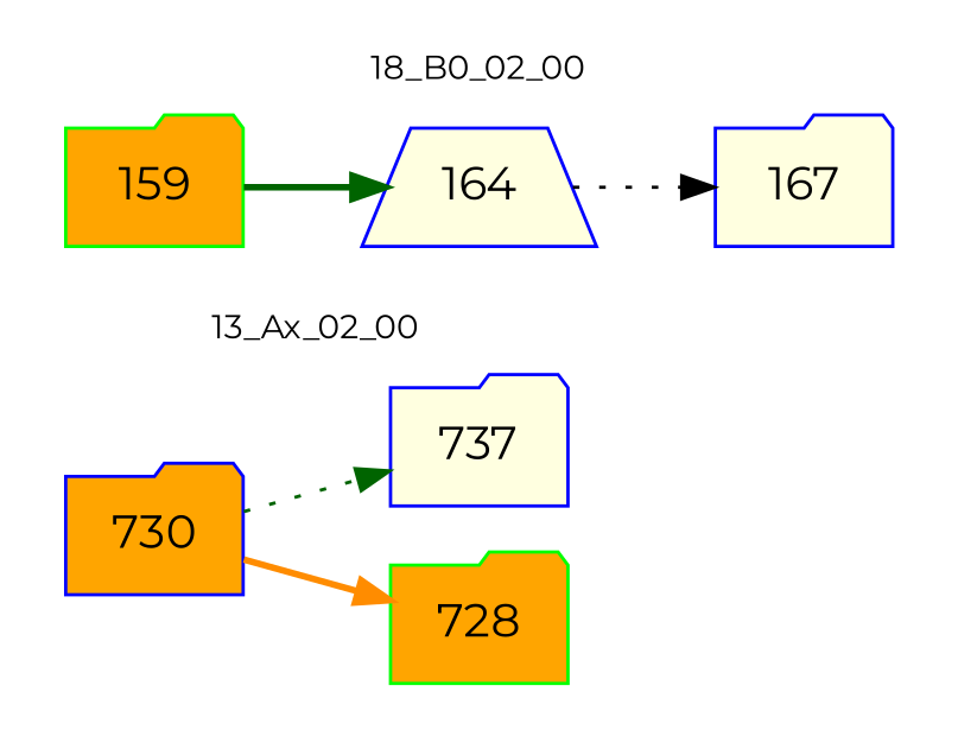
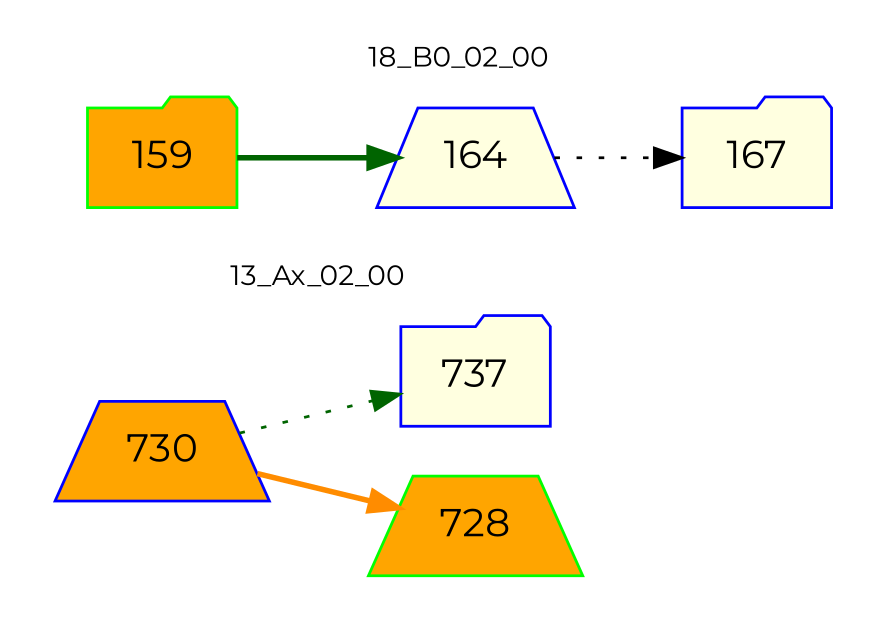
  digraph {
    fontname=Montserrat
    rankdir=LR
    node [color=blue fillcolor=orange fontname=Montserrat shape=folder style=filled]
    edge [color=darkgreen fontname=Montserrat style=bold]
-   n1 [label=730]
-   n2 [color=green label=728]
+   n1 [label=730 shape=trapezium]
+   n2 [color=green label=728 shape=trapezium]
    n3 [fillcolor=lightyellow label=737]
    n4 [fillcolor=lightyellow label=164 shape=trapezium]
    n5 [color=green label=159]
    n6 [fillcolor=lightyellow label=167]
    subgraph cluster_1 {
      color=white
      fontsize=10
      label="13_Ax_02_00"
      n1
      n2
      n3
    }
    subgraph cluster_2 {
      color=white
      fontsize=10
      label="18_B0_02_00"
      n4
      n5
      n6
    }
    n1 -> n2 [color=darkorange]
    n1 -> n3 [style=dotted]
    n4 -> n6 [color=black style=dotted]
    n5 -> n4
  }
